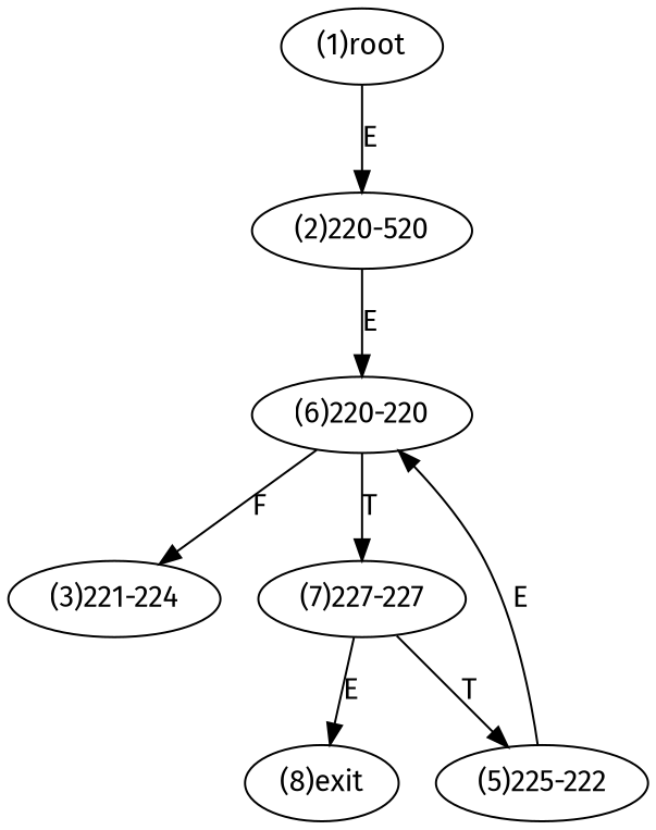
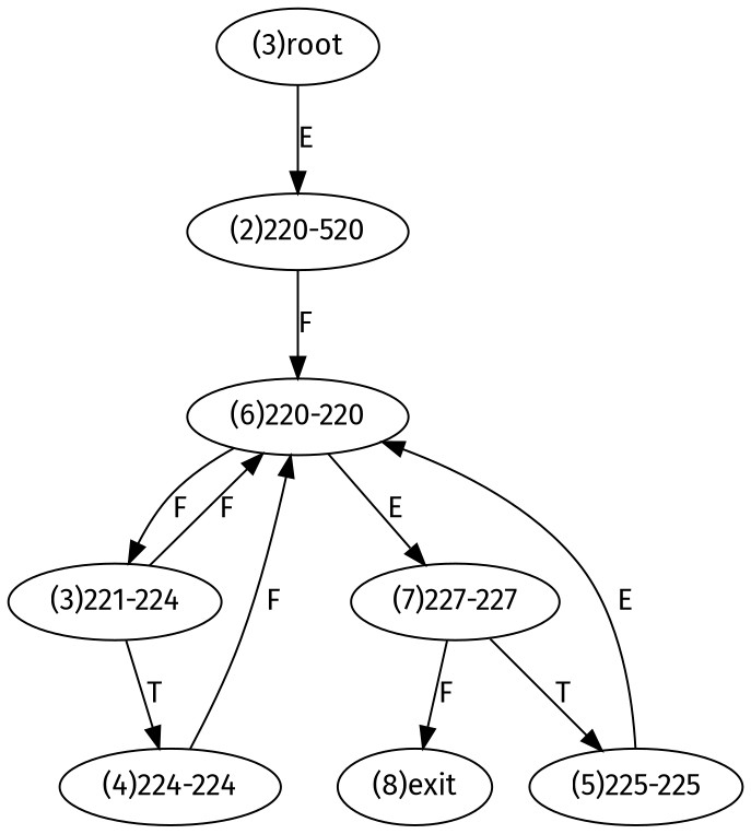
  digraph {
    fontname="Fira Sans"
    node [fontname="Fira Sans"]
    edge [fontname="Fira Sans"]
-   n1 [label="(1)root"]
+   n1 [label="(3)root"]
    n2 [label="(2)220-520"]
    n3 [label="(6)220-220"]
    n4 [label="(3)221-224"]
    n5 [label="(7)227-227"]
-   n7 [label="(5)225-222"]
+   n6 [label="(4)224-224"]
+   n7 [label="(5)225-225"]
    n8 [label="(8)exit"]
    n1 -> n2 [label=E]
-   n2 -> n3 [label=E]
+   n2 -> n3 [label=F]
    n3 -> n4 [label=F]
-   n3 -> n5 [label=T]
+   n3 -> n5 [label=E]
+   n4 -> n3 [label=F]
+   n4 -> n6 [label=T]
    n5 -> n7 [label=T]
-   n5 -> n8 [label=E]
+   n5 -> n8 [label=F]
+   n6 -> n3 [label=F]
    n7 -> n3 [label=E]
  }
